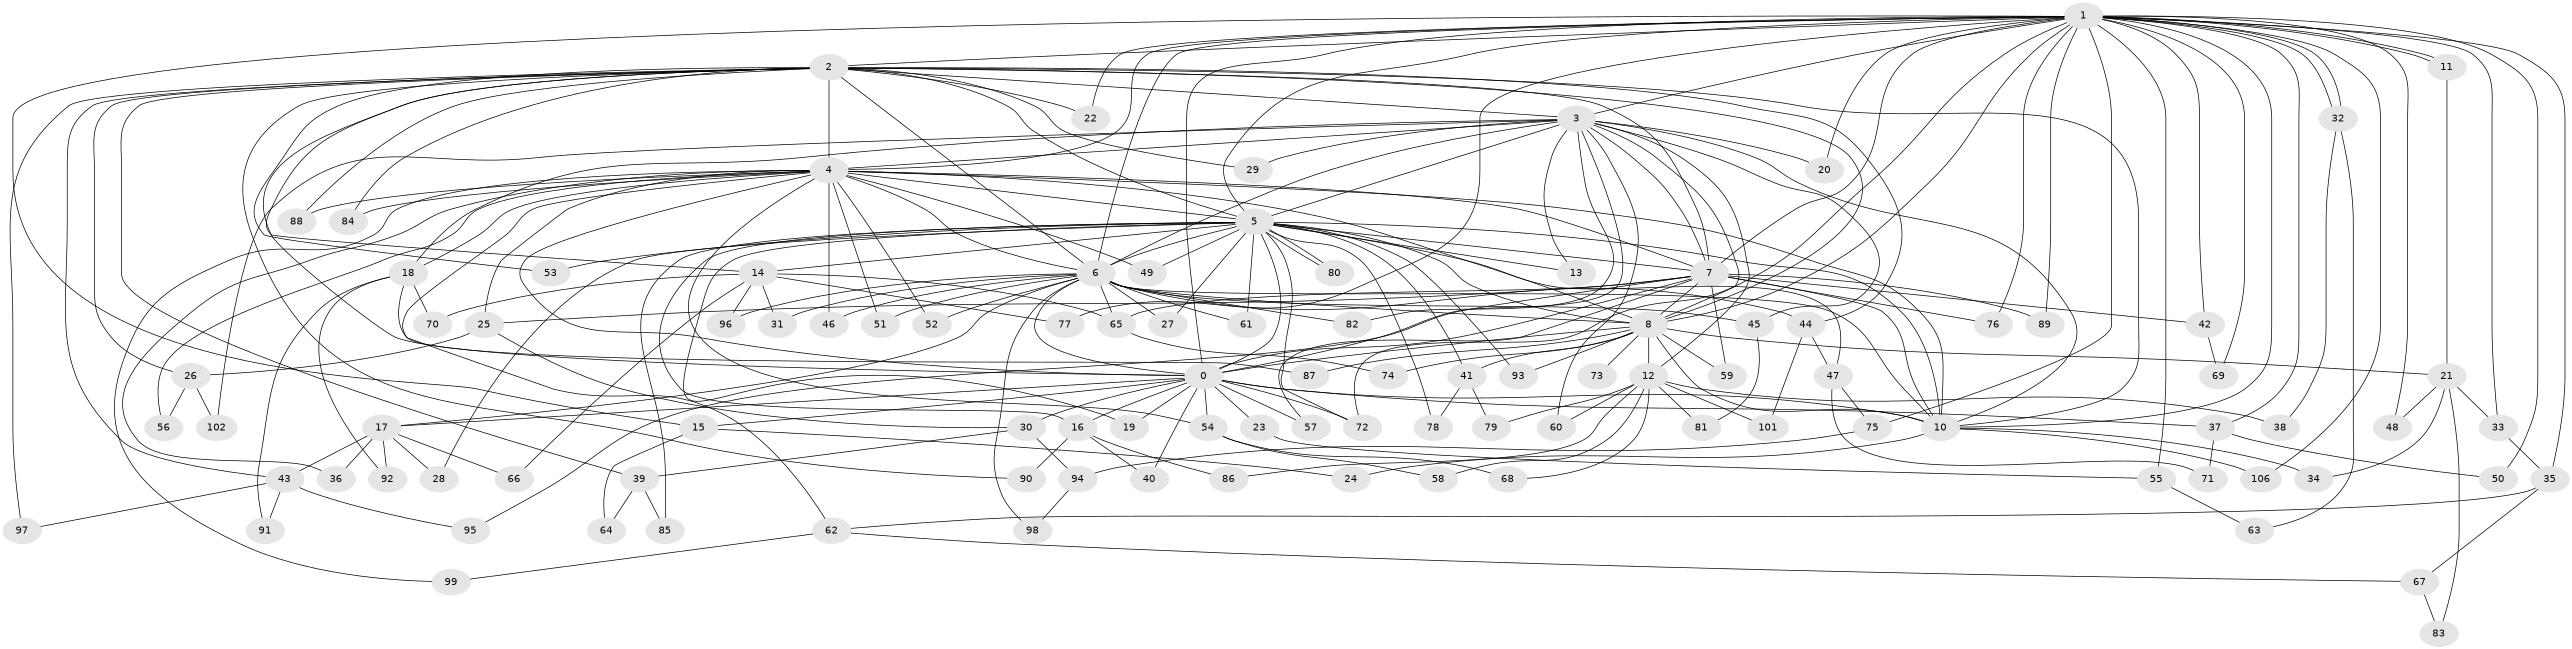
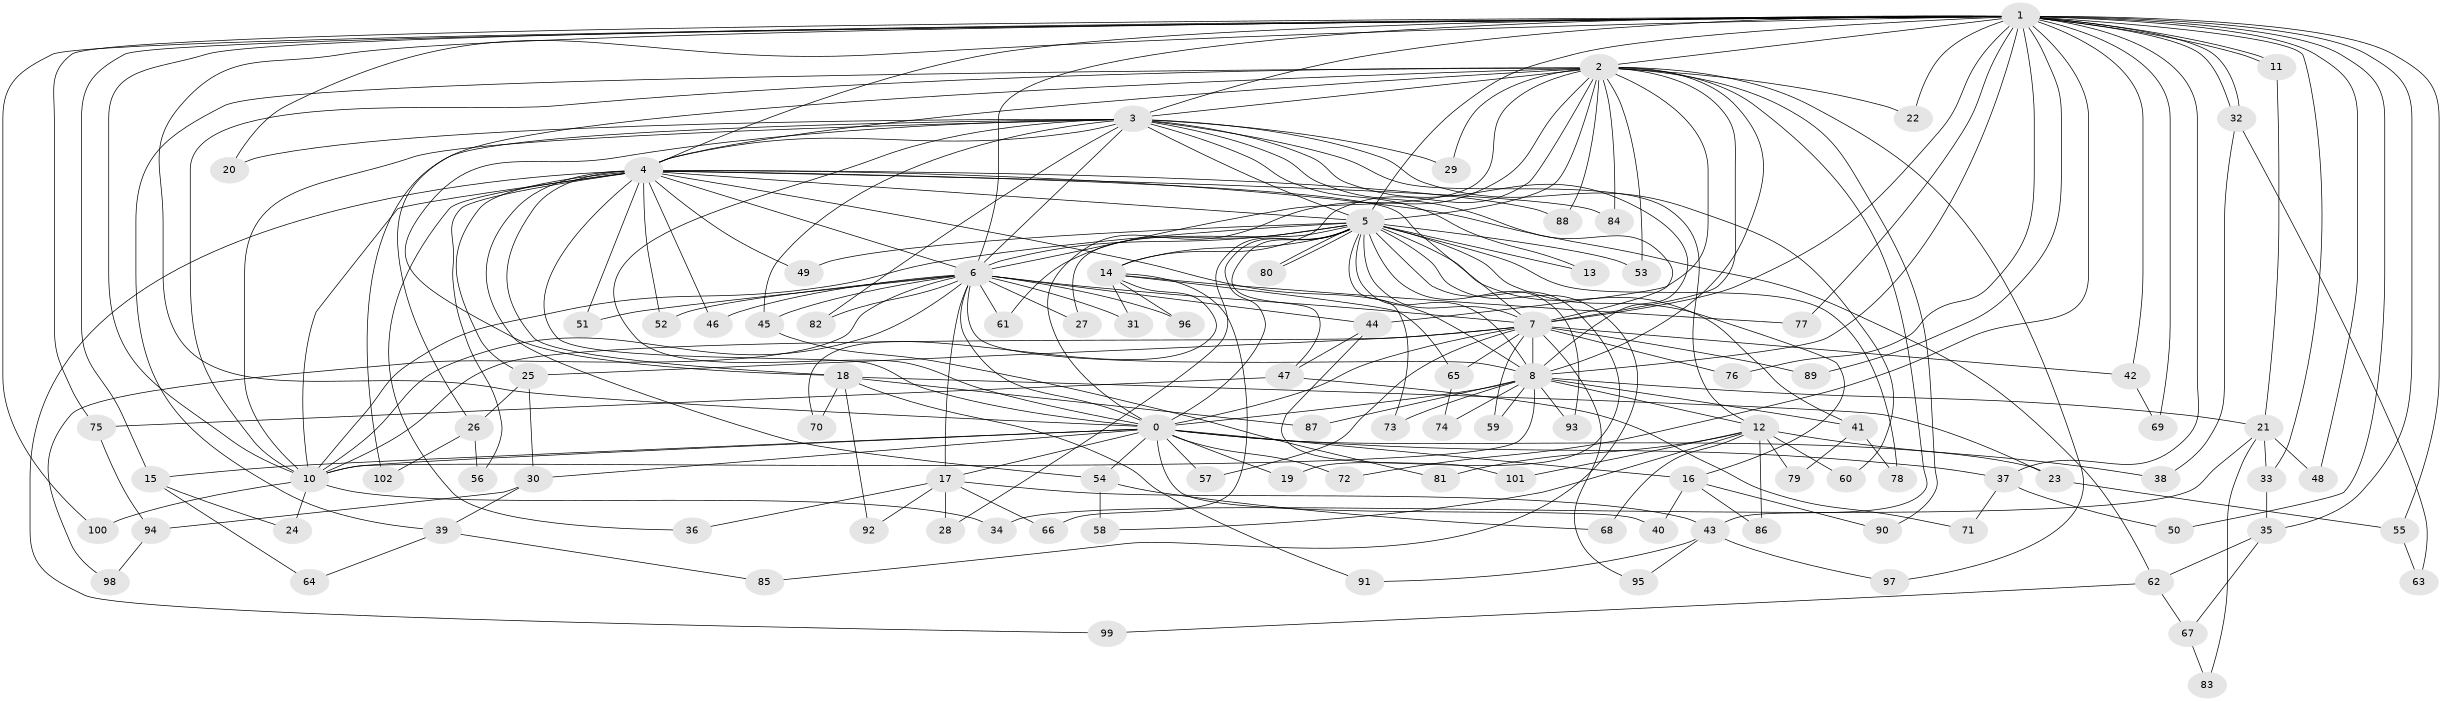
  graph {
    fontname="DejaVu Sans"
    node [color=gray90 fontname="DejaVu Sans" style=filled]
    edge [fontname="DejaVu Sans"]
    1
    2
    3
    4
    5
    6
    7
    8
    n9 [label=0]
    10
    11
    15
    20
    22
    32
    33
    35
    37
    42
    48
    50
    55
    69
    72
    75
    76
    77
    89
-   100 [label=106]
+   100
    14
    26
    29
    39
    43
    44
    53
    84
    88
    90
    97
    12
    13
    18
    45
    60
    82
    102
    25
    36
    46
    49
    51
    52
    54
    56
    62
    99
    16
    19
    27
    28
    41
    47
    61
    73
    78
    80
    85
    93
    17
    31
    96
    98
    57
    59
    65
    95
    21
    74
    87
    23
    30
    40
    24
    34
    64
    38
    63
    67
    71
    94
    66
    70
    91
    101
    58
    68
    79
    81
    86
    92
    83
    1 -- 2
    1 -- 3
    1 -- 4
    1 -- 5
    1 -- 6
    1 -- 7
    1 -- 8
    1 -- n9
    1 -- 10
    1 -- 11
    1 -- 11
    1 -- 15
    1 -- 20
    1 -- 22
    1 -- 32
    1 -- 32
    1 -- 33
    1 -- 35
    1 -- 37
    1 -- 42
    1 -- 48
    1 -- 50
    1 -- 55
    1 -- 69
    1 -- 72
    1 -- 75
    1 -- 76
    1 -- 77
    1 -- 89
    1 -- 100
    2 -- 3
    2 -- 4
    2 -- 5
    2 -- 6
    2 -- 7
    2 -- 8
    2 -- n9
    2 -- 10
    2 -- 22
    2 -- 14
    2 -- 26
    2 -- 29
    2 -- 39
    2 -- 43
    2 -- 44
    2 -- 53
    2 -- 84
    2 -- 88
    2 -- 90
    2 -- 97
    3 -- 4
    3 -- 5
    3 -- 6
    3 -- 7
    3 -- 8
    3 -- n9
    3 -- 10
    3 -- 20
    3 -- 29
    3 -- 12
    3 -- 13
    3 -- 18
    3 -- 45
    3 -- 60
    3 -- 82
    3 -- 102
    4 -- 5
    4 -- 6
    4 -- 7
    4 -- 8
    4 -- n9
    4 -- 10
    4 -- 84
    4 -- 88
    4 -- 18
    4 -- 25
    4 -- 36
    4 -- 46
    4 -- 49
    4 -- 51
    4 -- 52
    4 -- 54
    4 -- 56
    4 -- 62
    4 -- 99
    5 -- 6
    5 -- 7
    5 -- 8
    5 -- n9
    5 -- 10
    5 -- 14
    5 -- 53
    5 -- 13
    5 -- 49
    5 -- 16
    5 -- 19
    5 -- 27
    5 -- 28
    5 -- 41
    5 -- 47
    5 -- 61
-   5 -- 72
+   5 -- 73
    5 -- 78
    5 -- 80
    5 -- 80
    5 -- 85
    5 -- 93
-   6 -- 65
+   6 -- 7
    6 -- 8
    6 -- n9
    6 -- 10
    6 -- 44
    6 -- 45
    6 -- 82
    6 -- 46
    6 -- 51
    6 -- 52
    6 -- 27
    6 -- 61
    6 -- 17
    6 -- 31
    6 -- 96
    6 -- 98
    7 -- 8
    7 -- n9
    7 -- 10
    7 -- 42
    7 -- 76
    7 -- 89
    7 -- 25
    7 -- 57
    7 -- 59
    7 -- 65
    7 -- 95
    8 -- n9
    8 -- 10
    8 -- 12
    8 -- 41
    8 -- 73
    8 -- 93
    8 -- 59
    8 -- 21
    8 -- 74
    8 -- 87
    n9 -- 10
    n9 -- 15
    n9 -- 37
    n9 -- 72
    n9 -- 54
    n9 -- 16
    n9 -- 19
    n9 -- 17
    n9 -- 57
    n9 -- 23
    n9 -- 30
    n9 -- 40
    10 -- 100
    10 -- 24
    10 -- 34
    11 -- 21
    15 -- 24
    15 -- 64
    32 -- 38
    32 -- 63
    33 -- 35
    35 -- 62
    35 -- 67
    37 -- 50
    37 -- 71
    42 -- 69
    55 -- 63
    75 -- 94
    14 -- 77
    14 -- 31
    14 -- 96
    14 -- 65
    14 -- 66
    14 -- 70
    26 -- 102
    26 -- 56
    39 -- 85
    39 -- 64
    43 -- 97
    43 -- 95
    43 -- 91
    44 -- 47
    44 -- 101
    12 -- 60
    12 -- 38
    12 -- 101
    12 -- 58
    12 -- 68
    12 -- 79
    12 -- 81
    12 -- 86
    18 -- 87
+   18 -- 23
    18 -- 70
    18 -- 91
    18 -- 92
    45 -- 81
    25 -- 26
    25 -- 30
    54 -- 58
    54 -- 68
    62 -- 99
    62 -- 67
    16 -- 90
    16 -- 40
    16 -- 86
    41 -- 78
    41 -- 79
    47 -- 75
    47 -- 71
    17 -- 43
    17 -- 36
    17 -- 28
    17 -- 66
    17 -- 92
    65 -- 74
    21 -- 33
    21 -- 48
    21 -- 34
    21 -- 83
    23 -- 55
    30 -- 39
    30 -- 94
    67 -- 83
    94 -- 98
  }
